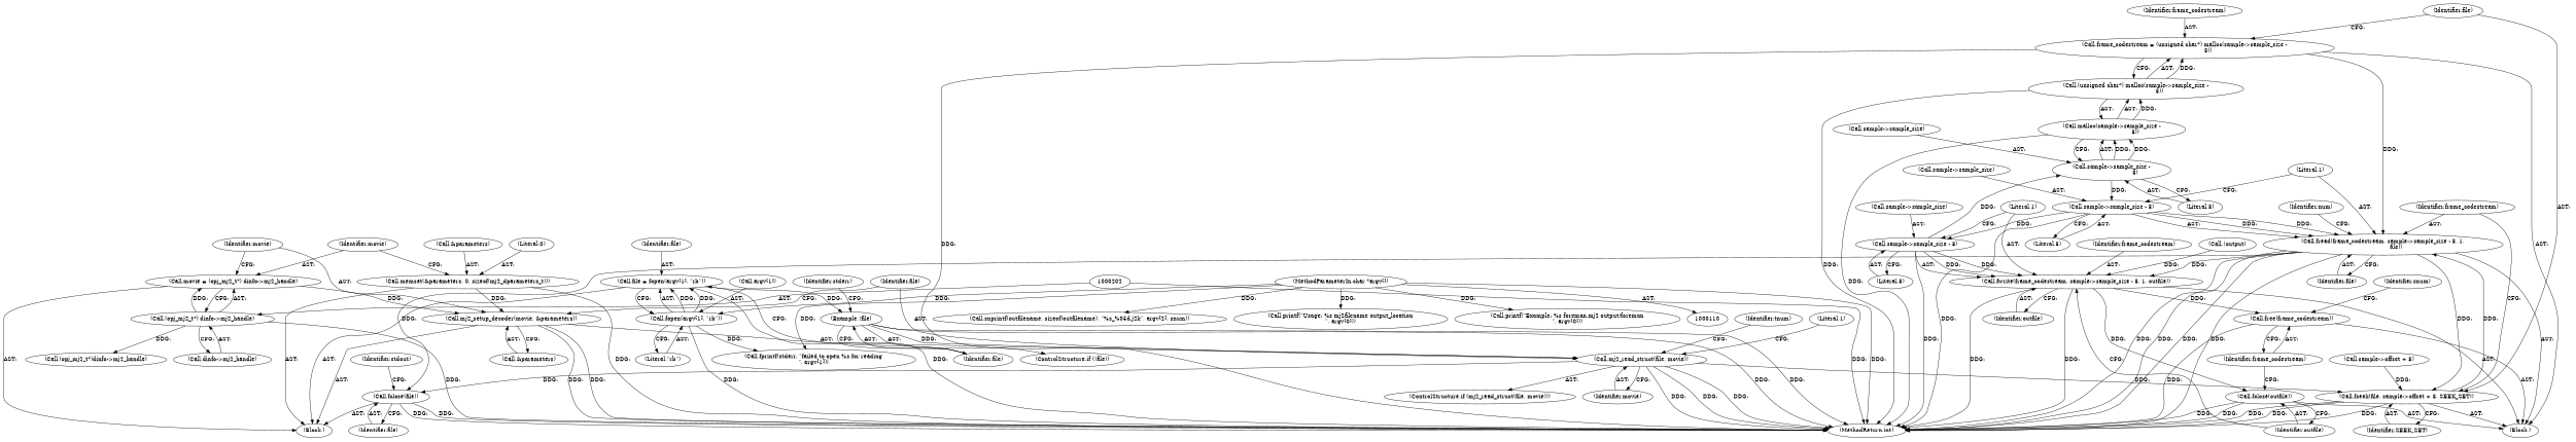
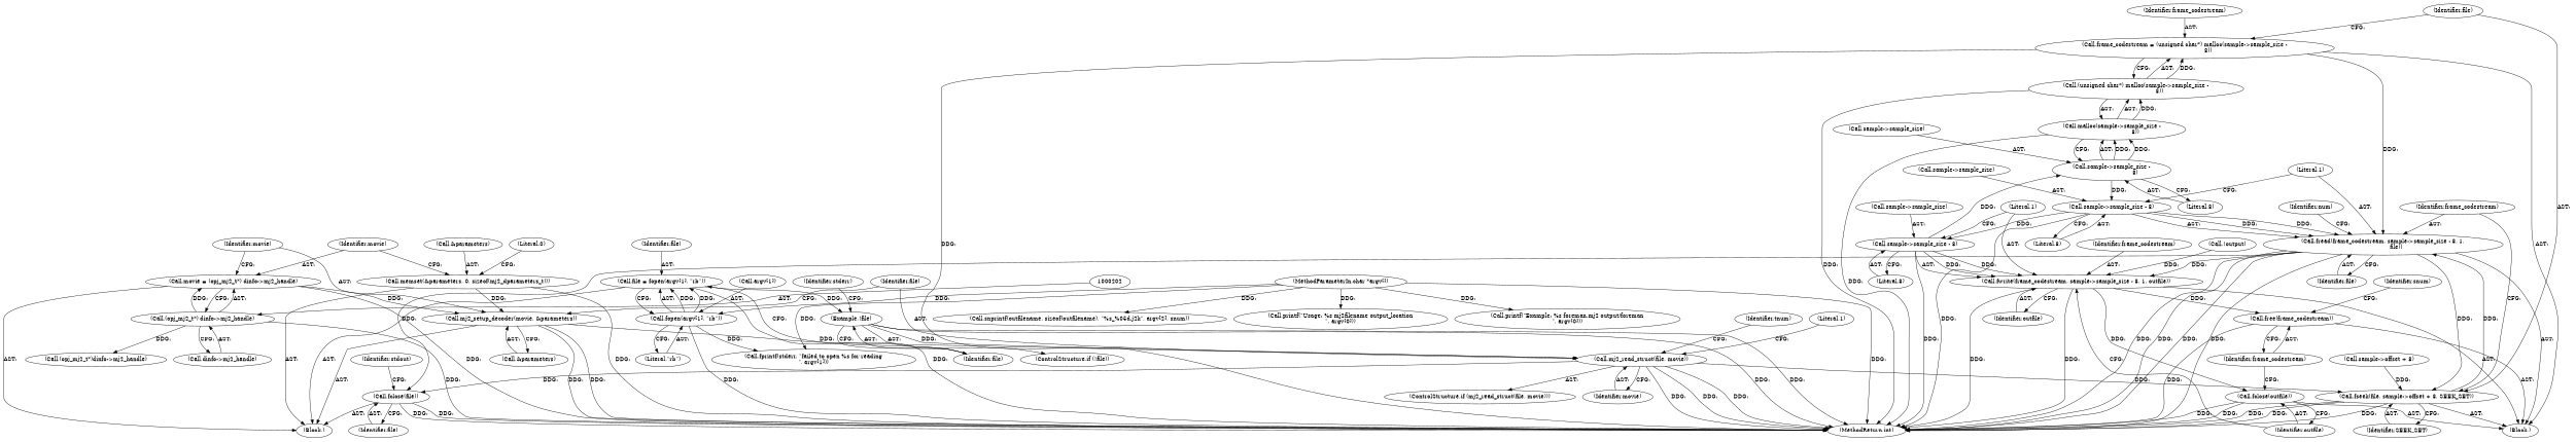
  digraph {
    n1 [label="(Call,fread(frame_codestream, sample->sample_size - 8, 1,\n               file))"]
    n2 [label="(Call,fseek(file, sample->offset + 8, SEEK_SET))"]
    n3 [label="(Call,fwrite(frame_codestream, sample->sample_size - 8, 1, outfile))"]
    n4 [label="(Call,fclose(file))"]
    n5 [label="(Block,)"]
    n6 [label="(MethodReturn,int)"]
    n7 [label="(Identifier,file)"]
    n8 [label="(Identifier,SEEK_SET)"]
    n9 [label="(Call,fclose(outfile))"]
    n10 [label="(Call,free(frame_codestream))"]
    n11 [label="(Identifier,outfile)"]
    n12 [label="(Block,)"]
    n13 [label="(Identifier,file)"]
    n14 [label="(Call,frame_codestream = (unsigned char*) malloc(sample->sample_size -\n                           8))"]
    n15 [label="(Call,(unsigned char*) malloc(sample->sample_size -\n                           8))"]
    n16 [label="(Call,malloc(sample->sample_size -\n                           8))"]
    n17 [label="(Call,sample->sample_size -\n                           8)"]
    n18 [label="(Call,sample->sample_size - 8)"]
    n19 [label="(Literal,8)"]
    n20 [label="(Call,sample->sample_size - 8)"]
    n21 [label="(Literal,8)"]
    n22 [label="(Literal,8)"]
    n23 [label="(Call,mj2_read_struct(file, movie))"]
    n24 [label="(ControlStructure,if (mj2_read_struct(file, movie)))"]
    n25 [label="(Identifier,movie)"]
    n26 [label="(Example,!file)"]
    n27 [label="(ControlStructure,if (!file))"]
    n28 [label="(Identifier,file)"]
    n29 [label="(Call,file = fopen(argv[1], \"rb\"))"]
    n30 [label="(Call,fopen(argv[1], \"rb\"))"]
    n31 [label="(Literal,\"rb\")"]
    n32 [label="(Call,fprintf(stderr, \"failed to open %s for reading\n\", argv[1]))"]
    n33 [label="(MethodParameterIn,char *argv[])"]
    n34 [label="(Call,snprintf(outfilename, sizeof(outfilename), \"%s_%05d.j2k\", argv[2], snum))"]
    n35 [label="(Call,printf(\"Usage: %s mj2filename output_location\n\", argv[0]))"]
    n36 [label="(Call,printf(\"Example: %s foreman.mj2 output/foreman\n\", argv[0]))"]
-   1000110
    n38 [label="(Call,mj2_setup_decoder(movie, &parameters))"]
    n39 [label="(Call,&parameters)"]
    n40 [label="(Call,movie = (opj_mj2_t*) dinfo->mj2_handle)"]
    n41 [label="(Call,(opj_mj2_t*) dinfo->mj2_handle)"]
    n42 [label="(Call,dinfo->mj2_handle)"]
    n43 [label="(Call,(opj_mj2_t*)dinfo->mj2_handle)"]
    n44 [label="(Call,memset(&parameters, 0, sizeof(mj2_dparameters_t)))"]
    n45 [label="(Identifier,outfile)"]
    n46 [label="(Identifier,frame_codestream)"]
    n47 [label="(Call,sample->sample_size)"]
    n48 [label="(Call,&parameters)"]
    n49 [label="(Call,sample->offset + 8)"]
    n50 [label="(Identifier,stdout)"]
    n51 [label="(Identifier,tnum)"]
    n52 [label="(Identifier,movie)"]
    n53 [label="(Identifier,frame_codestream)"]
    n54 [label="(Identifier,num)"]
    n55 [label="(Identifier,stderr)"]
    n56 [label="(Identifier,file)"]
    n57 [label="(Identifier,frame_codestream)"]
    n58 [label="(Identifier,snum)"]
    n59 [label="(Literal,1)"]
    n60 [label="(Call,sample->sample_size)"]
    n61 [label="(Identifier,file)"]
    n62 [label="(Identifier,movie)"]
    n63 [label="(Call,argv[1])"]
    n64 [label="(Call,sample->sample_size)"]
    n65 [label="(Call,!output)"]
    n66 [label="(Literal,0)"]
    n67 [label="(Identifier,frame_codestream)"]
    n68 [label="(Literal,1)"]
    n69 [label="(Identifier,file)"]
    n70 [label="(Literal,1)"]
    1000202
    n1 -> n2 [label="DDG: "]
    n1 -> n3 [label="DDG: "]
    n1 -> n4 [label="DDG: "]
    n1 -> n5 [label="AST: "]
    n1 -> n6 [label="DDG: "]
    n1 -> n6 [label="DDG: "]
    n1 -> n6 [label="DDG: "]
    n1 -> n6 [label="DDG: "]
    n1 -> n7 [label="CFG: "]
    n2 -> n1 [label="DDG: "]
    n2 -> n5 [label="AST: "]
    n2 -> n6 [label="DDG: "]
    n2 -> n6 [label="DDG: "]
    n2 -> n6 [label="DDG: "]
    n2 -> n8 [label="CFG: "]
    n3 -> n5 [label="AST: "]
    n3 -> n6 [label="DDG: "]
    n3 -> n6 [label="DDG: "]
    n3 -> n9 [label="DDG: "]
    n3 -> n10 [label="DDG: "]
    n3 -> n11 [label="CFG: "]
    n4 -> n6 [label="DDG: "]
    n4 -> n6 [label="DDG: "]
    n4 -> n12 [label="AST: "]
    n4 -> n13 [label="CFG: "]
    n7 -> n1 [label="AST: "]
    n8 -> n2 [label="AST: "]
    n9 -> n5 [label="AST: "]
    n9 -> n6 [label="DDG: "]
    n9 -> n6 [label="DDG: "]
    n9 -> n45 [label="CFG: "]
    n10 -> n5 [label="AST: "]
    n10 -> n6 [label="DDG: "]
    n10 -> n46 [label="CFG: "]
    n11 -> n3 [label="AST: "]
    n13 -> n4 [label="AST: "]
    n14 -> n1 [label="DDG: "]
    n14 -> n5 [label="AST: "]
    n14 -> n6 [label="DDG: "]
    n14 -> n15 [label="CFG: "]
    n15 -> n6 [label="DDG: "]
    n15 -> n14 [label="AST: "]
    n15 -> n14 [label="DDG: "]
    n15 -> n16 [label="AST: "]
    n16 -> n6 [label="DDG: "]
    n16 -> n15 [label="AST: "]
    n16 -> n15 [label="DDG: "]
    n16 -> n17 [label="CFG: "]
    n17 -> n16 [label="AST: "]
    n17 -> n16 [label="DDG: "]
    n17 -> n16 [label="DDG: "]
    n17 -> n18 [label="DDG: "]
    n17 -> n19 [label="CFG: "]
    n18 -> n1 [label="AST: "]
    n18 -> n1 [label="DDG: "]
    n18 -> n1 [label="DDG: "]
    n18 -> n6 [label="DDG: "]
    n18 -> n20 [label="DDG: "]
    n18 -> n21 [label="CFG: "]
    n19 -> n17 [label="AST: "]
    n20 -> n3 [label="AST: "]
    n20 -> n3 [label="DDG: "]
    n20 -> n3 [label="DDG: "]
    n20 -> n6 [label="DDG: "]
    n20 -> n17 [label="DDG: "]
    n20 -> n22 [label="CFG: "]
    n21 -> n18 [label="AST: "]
    n22 -> n20 [label="AST: "]
    n23 -> n2 [label="DDG: "]
    n23 -> n4 [label="DDG: "]
    n23 -> n6 [label="DDG: "]
    n23 -> n6 [label="DDG: "]
    n23 -> n6 [label="DDG: "]
    n23 -> n24 [label="AST: "]
    n23 -> n25 [label="CFG: "]
    n25 -> n23 [label="AST: "]
    n26 -> n6 [label="DDG: "]
    n26 -> n6 [label="DDG: "]
    n26 -> n23 [label="DDG: "]
    n26 -> n27 [label="AST: "]
    n26 -> n28 [label="CFG: "]
    n28 -> n26 [label="AST: "]
    n28 -> n29 [label="CFG: "]
    n29 -> n6 [label="DDG: "]
    n29 -> n12 [label="AST: "]
    n29 -> n26 [label="DDG: "]
    n29 -> n30 [label="CFG: "]
    n30 -> n6 [label="DDG: "]
    n30 -> n29 [label="AST: "]
    n30 -> n29 [label="DDG: "]
    n30 -> n29 [label="DDG: "]
    n30 -> n31 [label="CFG: "]
    n30 -> n32 [label="DDG: "]
    n31 -> n30 [label="AST: "]
    n33 -> n6 [label="DDG: "]
    n33 -> n30 [label="DDG: "]
    n33 -> n32 [label="DDG: "]
    n33 -> n34 [label="DDG: "]
    n33 -> n35 [label="DDG: "]
    n33 -> n36 [label="DDG: "]
-   n33 -> 1000110 [label="AST: "]
    n38 -> n6 [label="DDG: "]
    n38 -> n6 [label="DDG: "]
    n38 -> n12 [label="AST: "]
-   n38 -> n23 [label="AST: "]
+   n38 -> n23 [label="DDG: "]
    n38 -> n39 [label="CFG: "]
    n39 -> n38 [label="AST: "]
-   1000202 -> n6 [label="DDG: "]
+   n40 -> n6 [label="DDG: "]
    n40 -> n12 [label="AST: "]
    n40 -> n38 [label="DDG: "]
    n40 -> n41 [label="CFG: "]
    n41 -> n6 [label="DDG: "]
    n41 -> n40 [label="AST: "]
    n41 -> n40 [label="DDG: "]
    n41 -> n42 [label="CFG: "]
    n41 -> n43 [label="DDG: "]
    n42 -> n41 [label="AST: "]
    n44 -> n6 [label="DDG: "]
    n44 -> n12 [label="AST: "]
    n44 -> n38 [label="DDG: "]
    n45 -> n3 [label="CFG: "]
    n45 -> n9 [label="AST: "]
    n46 -> n9 [label="CFG: "]
    n46 -> n10 [label="AST: "]
    n47 -> n18 [label="AST: "]
    n48 -> n44 [label="AST: "]
    n49 -> n2 [label="DDG: "]
    n50 -> n4 [label="CFG: "]
    n51 -> n23 [label="CFG: "]
    n52 -> n40 [label="AST: "]
    n52 -> n44 [label="CFG: "]
    n53 -> n1 [label="AST: "]
    n53 -> n2 [label="CFG: "]
    n54 -> n1 [label="CFG: "]
    n55 -> n26 [label="CFG: "]
    n56 -> n23 [label="AST: "]
    n56 -> n38 [label="CFG: "]
    n57 -> n3 [label="AST: "]
    n58 -> n10 [label="CFG: "]
    n59 -> n1 [label="AST: "]
    n59 -> n18 [label="CFG: "]
    n60 -> n20 [label="AST: "]
    n61 -> n29 [label="AST: "]
    n62 -> n38 [label="AST: "]
    n62 -> n40 [label="CFG: "]
    n63 -> n30 [label="AST: "]
    n64 -> n17 [label="AST: "]
    n65 -> n3 [label="DDG: "]
-   n66 -> n44 [label="AST: "]
+   n66 -> n44 [label="CFG: "]
    n67 -> n14 [label="AST: "]
    n68 -> n23 [label="CFG: "]
    n69 -> n2 [label="AST: "]
    n69 -> n14 [label="CFG: "]
    n70 -> n3 [label="AST: "]
    n70 -> n20 [label="CFG: "]
    1000202 -> n41 [label="AST: "]
  }
